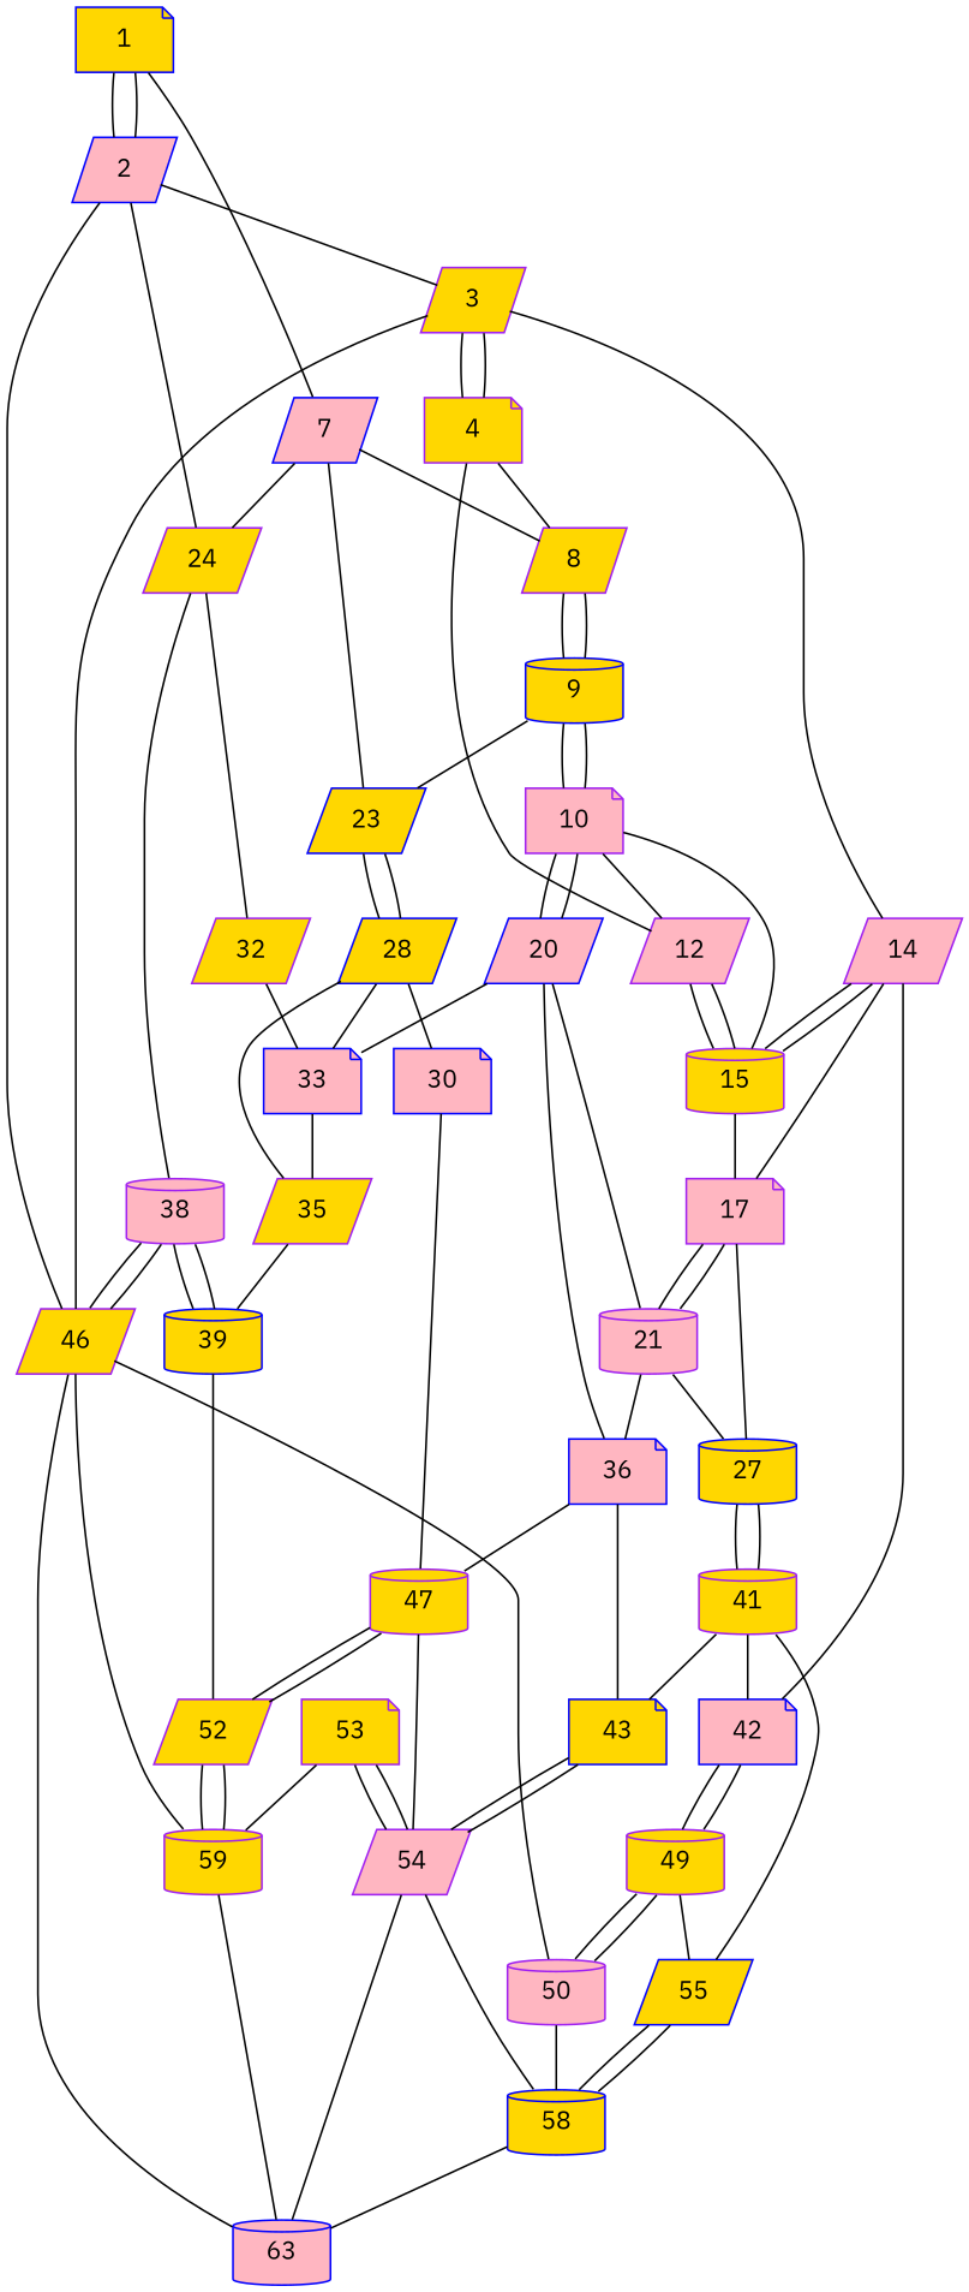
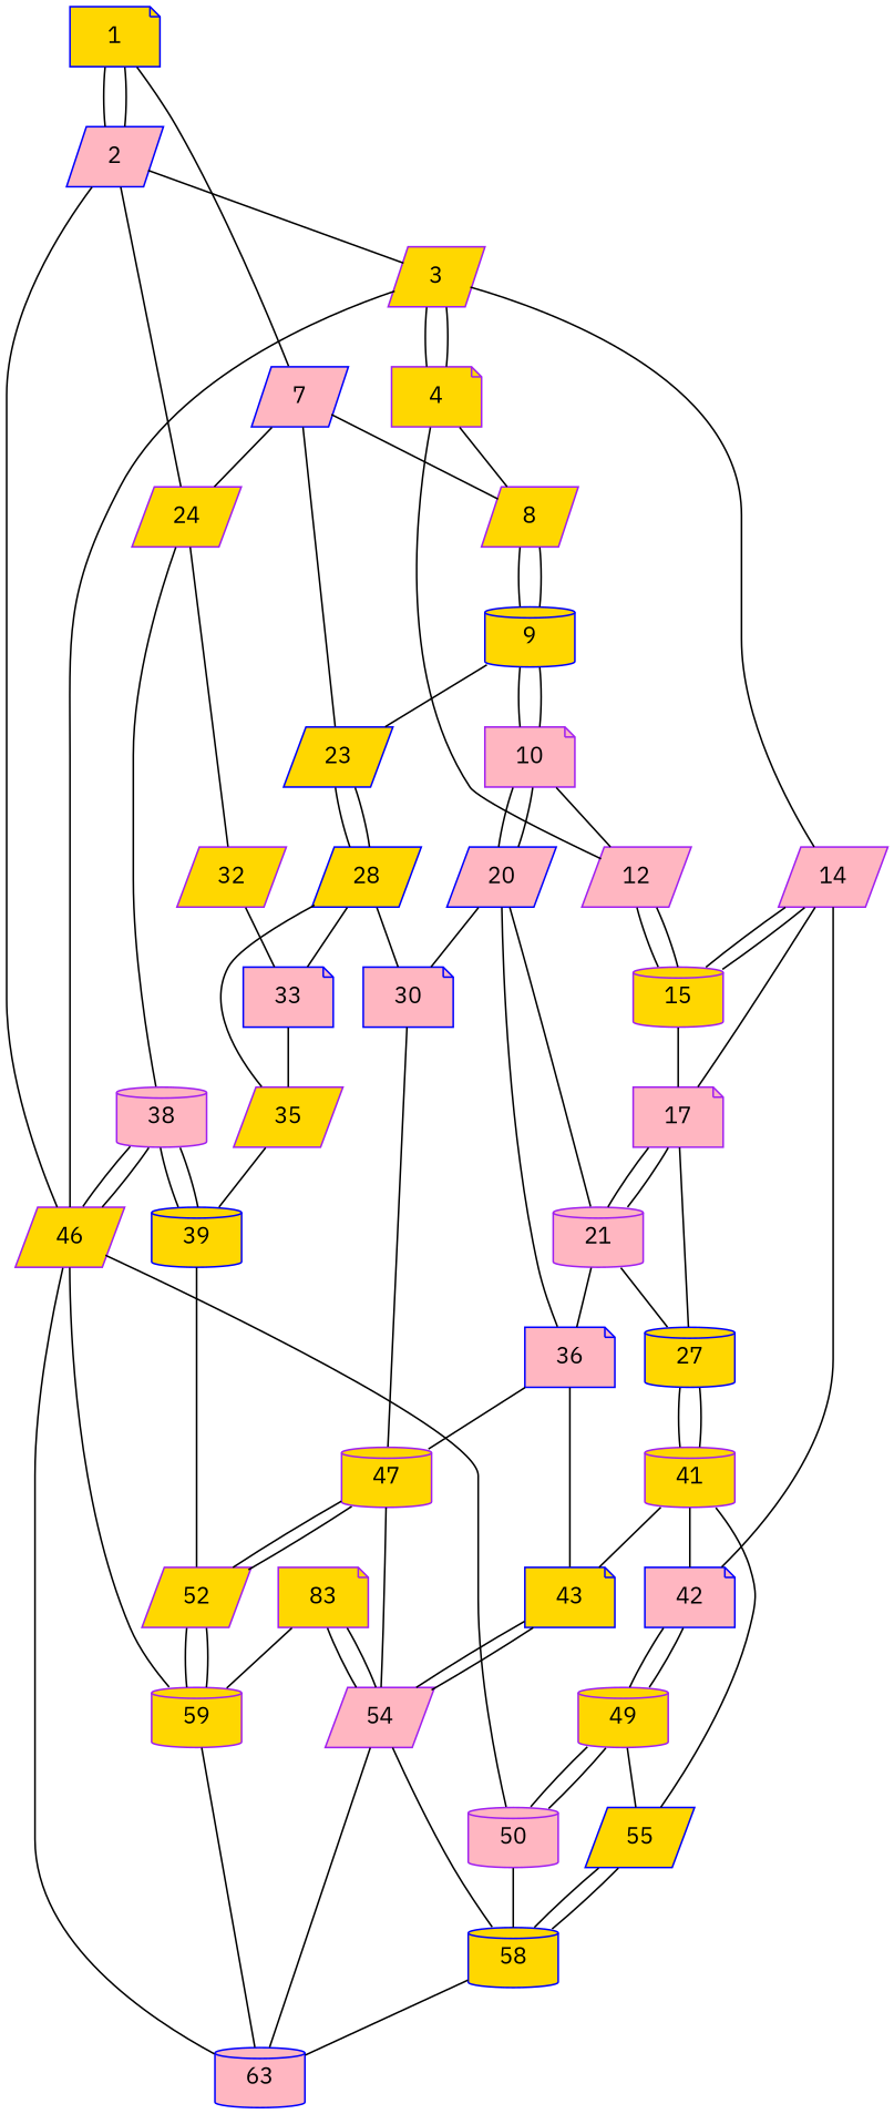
  graph {
    fontname="IBM Plex Sans"
    node [color=purple fillcolor=gold fontname="IBM Plex Sans" shape=parallelogram style=filled]
    edge [fontname="IBM Plex Sans"]
    1 [color=blue shape=note super="+6"]
    2 [color=blue fillcolor=lightpink super="+13"]
    7 [color=blue fillcolor=lightpink super="+22"]
    3
    24 [super="+25"]
    46 [super="+51"]
    8
    23 [color=blue]
    4 [shape=note super="+5"]
    14 [fillcolor=lightpink super="+19"]
    32
    38 [fillcolor=lightpink shape=cylinder]
    50 [fillcolor=lightpink shape=cylinder super="+62"]
    59 [shape=cylinder super="+60"]
    63 [color=blue fillcolor=lightpink shape=cylinder super="+64"]
    12 [fillcolor=lightpink]
    15 [shape=cylinder super="+16"]
    17 [fillcolor=lightpink shape=note super="+18"]
    42 [color=blue fillcolor=lightpink shape=note]
    9 [color=blue shape=cylinder]
    28 [color=blue super="+29"]
    10 [fillcolor=lightpink shape=note super="+11"]
    20 [color=blue fillcolor=lightpink super="+31"]
    21 [fillcolor=lightpink shape=cylinder super="+26"]
    30 [color=blue fillcolor=lightpink shape=note super="+45"]
    36 [color=blue fillcolor=lightpink shape=note super="+37"]
    27 [color=blue shape=cylinder]
    49 [shape=cylinder super="+56"]
    41 [shape=cylinder super="+44"]
    47 [shape=cylinder super="+48"]
    43 [color=blue shape=note]
    33 [color=blue fillcolor=lightpink shape=note super="+34"]
    35
    39 [color=blue shape=cylinder super="+40"]
    55 [color=blue]
    52
    54 [fillcolor=lightpink super="+57"]
    58 [color=blue shape=cylinder super="+61"]
-   53 [shape=note]
+   53 [shape=note label=83]
    1 -- 2 [weight=2]
    1 -- 2
    1 -- 7
    2 -- 3
    2 -- 24
    2 -- 46
    7 -- 24
    7 -- 8
    7 -- 23
    3 -- 46
    3 -- 4
    3 -- 4
    3 -- 14
    24 -- 32
    24 -- 38
    46 -- 50
    46 -- 59
    46 -- 63
    8 -- 9
    8 -- 9
    23 -- 28
    23 -- 28
    4 -- 8
    4 -- 12
    14 -- 15
    14 -- 15
    14 -- 17
    14 -- 42
    32 -- 33 [weight=2]
    38 -- 46
    38 -- 46
    38 -- 39
    38 -- 39
    50 -- 58
    59 -- 63
    12 -- 15
    12 -- 15
    15 -- 17
    17 -- 21
    17 -- 21
    17 -- 27
    42 -- 49
    42 -- 49
    9 -- 23
    9 -- 10
    9 -- 10
    28 -- 30
    28 -- 33
    28 -- 35
    10 -- 12
-   10 -- 15
    10 -- 20
    10 -- 20
    20 -- 21
-   20 -- 33
+   20 -- 30
    20 -- 36
    21 -- 36
    21 -- 27
    30 -- 47
    36 -- 47
    36 -- 43
    27 -- 41
    27 -- 41
    49 -- 50 [weight=2]
    49 -- 50
    49 -- 55
    41 -- 42
    41 -- 43
    41 -- 55
    47 -- 52
    47 -- 52
    47 -- 54
    43 -- 54
    43 -- 54
    33 -- 35
    35 -- 39
    39 -- 52
    55 -- 58
    55 -- 58
    52 -- 59
    52 -- 59
    54 -- 63
    54 -- 58
    58 -- 63
    53 -- 59
    53 -- 54
    53 -- 54
  }
